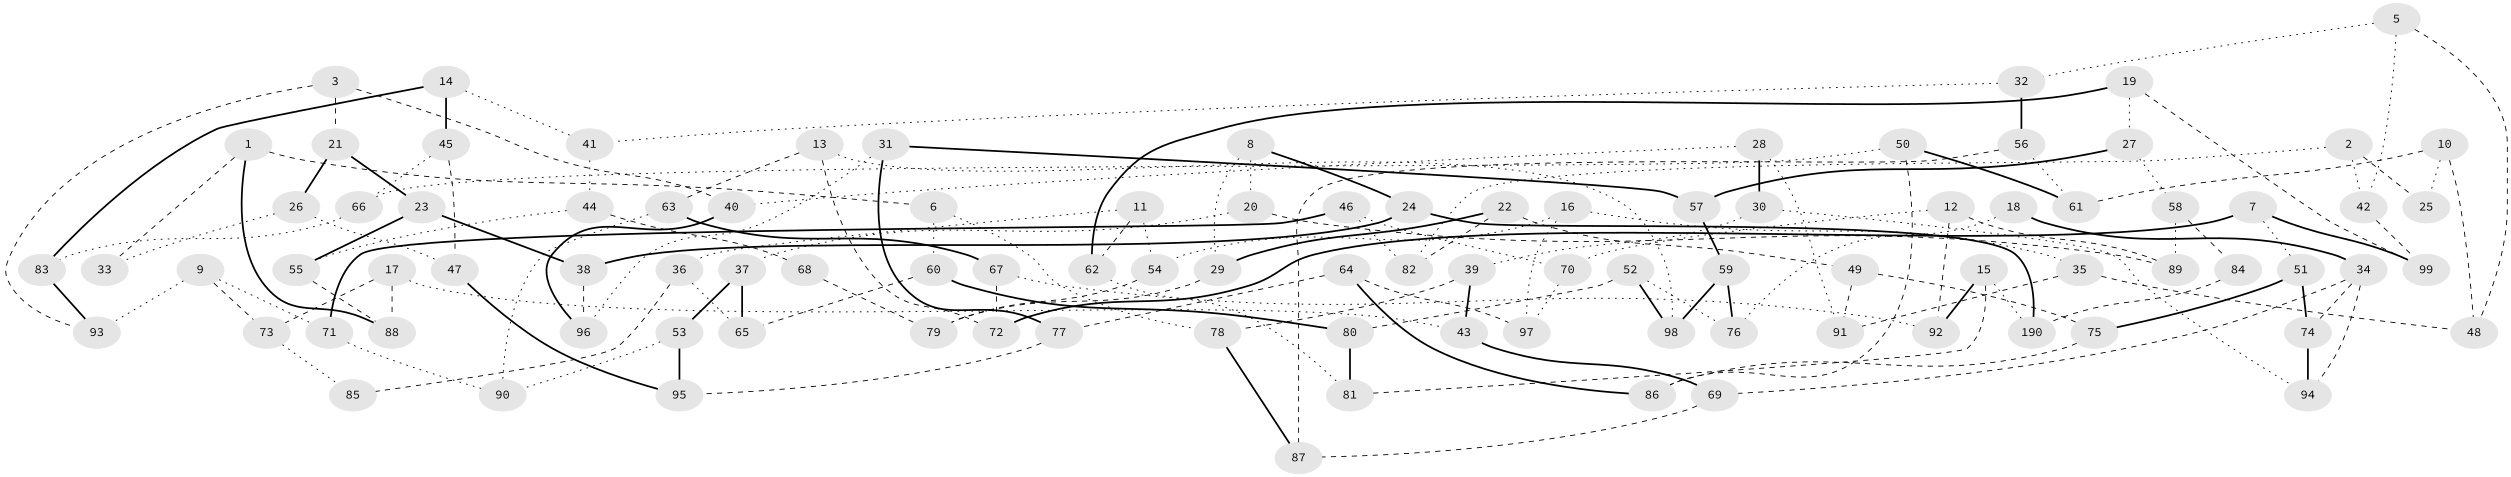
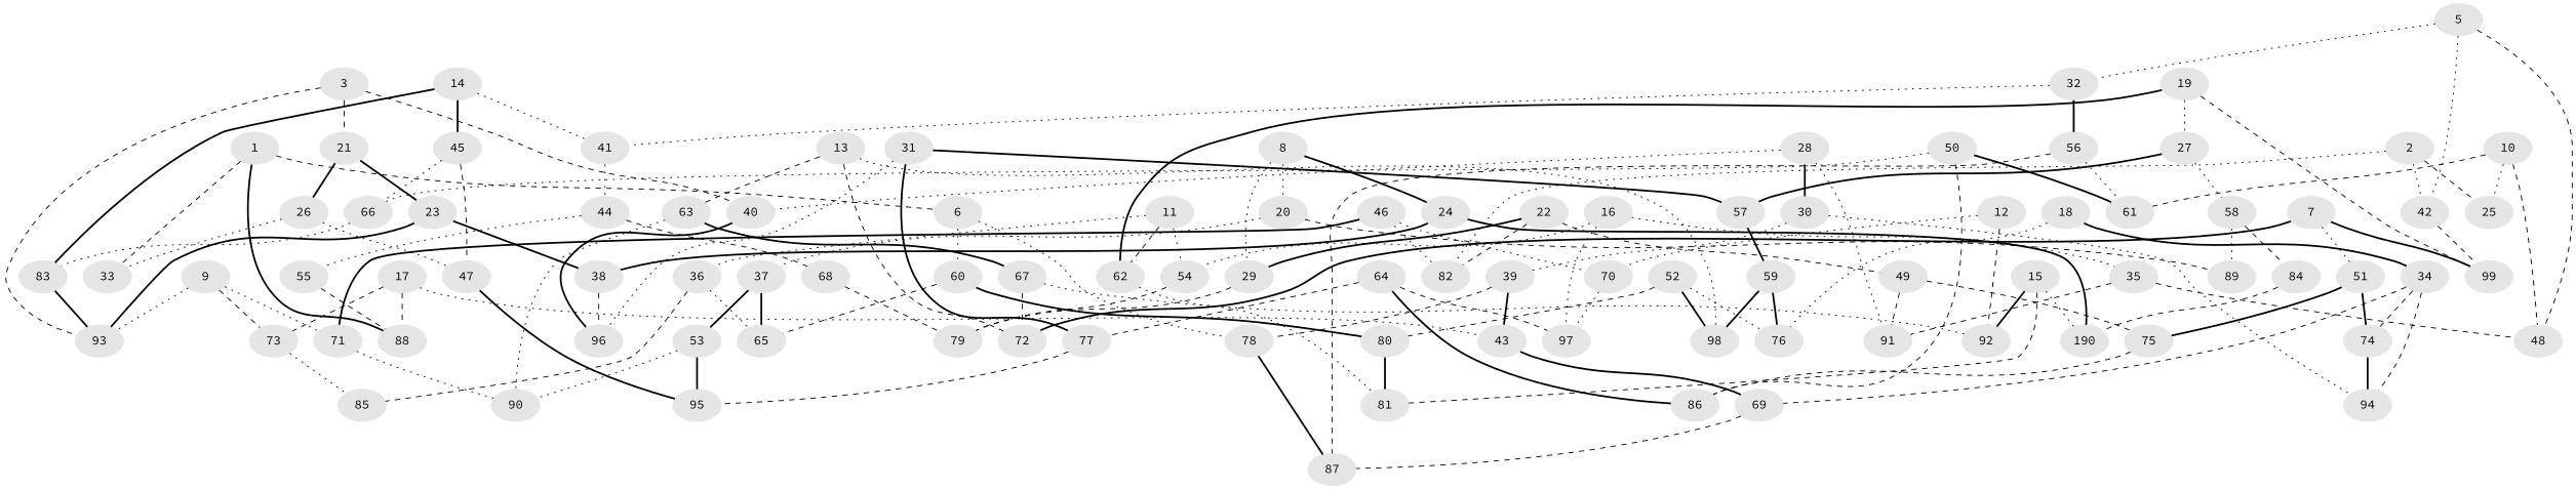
  graph {
    fontname="Source Code Pro"
    node [color=gray90 fontname="Source Code Pro" style=filled]
    edge [fontname="Source Code Pro" style=dotted]
    1
    6
    33
    88
    60
    78
    2
    25
    42
    82
    99
    3
    21
    40
    93
    23
    26
    96
    68
    79
    5
    32
    48
    41
    56
    65
    80
    87
    7
    51
    72
    74
    75
    8
    20
    24
    29
    89
    37
    n40 [label=190]
    38
    9
    71
    73
    90
    85
    10
    61
    11
    36
    54
    62
    81
    12
    70
    92
    97
    13
    63
    98
    67
    14
    45
    83
    44
    47
    66
    15
    16
    35
    91
    17
    43
    69
    18
    34
    76
    94
    19
    27
    57
    58
    53
    55
    22
    49
    95
    59
    84
    28
    30
    39
    31
    77
    46
    86
    50
    52
    64
    1 -- 6 [style=dashed]
    1 -- 33 [style=dashed]
    1 -- 88 [style=bold]
    6 -- 60
    6 -- 78
    60 -- 65 [style=dashed]
    60 -- 80 [style=bold]
    78 -- 87 [style=bold]
    2 -- 25 [style=dashed]
    2 -- 42
    2 -- 82
    42 -- 99 [style=dashed]
    3 -- 21 [style=dashed]
    3 -- 40 [style=dashed]
    3 -- 93 [style=dashed]
    21 -- 23 [style=bold]
    21 -- 26 [style=bold]
    40 -- 96 [style=bold]
    23 -- 38 [style=bold]
-   23 -- 55 [style=bold]
+   23 -- 93 [style=bold]
    26 -- 33
    26 -- 47
    68 -- 79 [style=dashed]
    5 -- 42
    5 -- 32
    5 -- 48 [style=dashed]
    32 -- 41
    32 -- 56 [style=bold]
    41 -- 44
    56 -- 87 [style=dashed]
    56 -- 61
    80 -- 81 [style=bold]
    7 -- 99 [style=bold]
    7 -- 51
    7 -- 72 [style=bold]
    51 -- 74 [style=bold]
    51 -- 75 [style=bold]
    74 -- 94 [style=bold]
    75 -- 86 [style=dashed]
    8 -- 20
    8 -- 24 [style=bold]
    8 -- 29
    20 -- 89 [style=dashed]
    20 -- 37
    24 -- n40 [style=bold]
    24 -- 38 [style=bold]
    29 -- 79 [style=dashed]
    37 -- 65 [style=bold]
    37 -- 53 [style=bold]
    38 -- 96 [style=dashed]
    9 -- 93
    9 -- 71
    9 -- 73 [style=dashed]
    71 -- 90
    73 -- 85
    10 -- 25
    10 -- 48 [style=dashed]
    10 -- 61 [style=dashed]
    11 -- 36
    11 -- 54
    11 -- 62 [style=dashed]
    36 -- 65
    36 -- 85 [style=dashed]
    54 -- 79 [style=dashed]
    62 -- 81
-   12 -- 89 [style=dashed]
    12 -- 70
    12 -- 92 [style=dashed]
    70 -- 97
    13 -- 72 [style=dashed]
    13 -- 63 [style=dashed]
    13 -- 98
    63 -- 90
    63 -- 67 [style=bold]
    67 -- 72 [style=dashed]
    67 -- 92
    14 -- 41
    14 -- 45 [style=bold]
    14 -- 83 [style=bold]
    45 -- 47 [style=dashed]
    45 -- 66
    83 -- 93 [style=bold]
    44 -- 68 [style=dashed]
    44 -- 55
    47 -- 95 [style=bold]
    66 -- 83
    15 -- n40
    15 -- 81 [style=dashed]
    15 -- 92 [style=bold]
    16 -- 54
    16 -- 97
    16 -- 35
    35 -- 48 [style=dashed]
    35 -- 91 [style=dashed]
    17 -- 88 [style=dashed]
    17 -- 73 [style=dashed]
    17 -- 43
    43 -- 69 [style=bold]
    69 -- 87 [style=dashed]
    18 -- 34 [style=bold]
    18 -- 76
    34 -- 74 [style=dashed]
    34 -- 69 [style=dashed]
    34 -- 94 [style=dashed]
    19 -- 99 [style=dashed]
    19 -- 62 [style=bold]
    19 -- 27
    27 -- 57 [style=bold]
    27 -- 58
    57 -- 59 [style=bold]
    58 -- 89
    58 -- 84 [style=dashed]
    53 -- 90
    53 -- 95 [style=bold]
    55 -- 88 [style=dashed]
    22 -- 82 [style=dashed]
    22 -- 29 [style=bold]
    22 -- 49 [style=dashed]
    49 -- 75 [style=dashed]
    49 -- 91 [style=dashed]
    59 -- 98 [style=bold]
    59 -- 76 [style=bold]
    84 -- n40 [style=dashed]
    28 -- 40
    28 -- 91
    28 -- 30 [style=bold]
    30 -- 94
    30 -- 39
    39 -- 78 [style=dashed]
    39 -- 43 [style=bold]
    31 -- 96
    31 -- 57 [style=bold]
    31 -- 77 [style=bold]
    77 -- 95 [style=dashed]
    46 -- 82
    46 -- 71 [style=bold]
    46 -- 70
    50 -- 61 [style=bold]
    50 -- 66
    50 -- 86 [style=dashed]
    52 -- 80 [style=dashed]
    52 -- 98 [style=bold]
    52 -- 76
    64 -- 97 [style=dashed]
    64 -- 77 [style=dashed]
    64 -- 86 [style=bold]
  }
